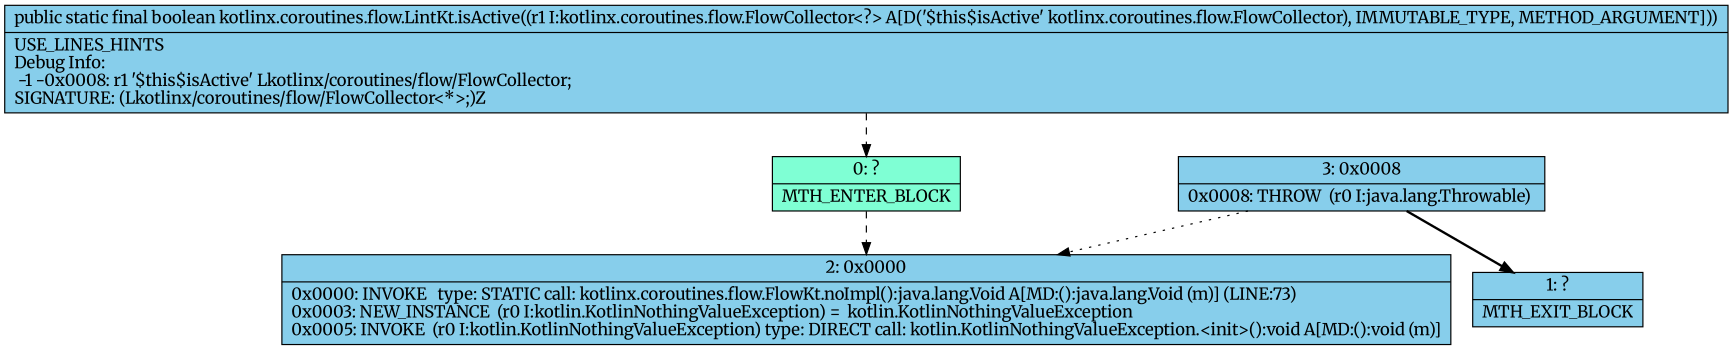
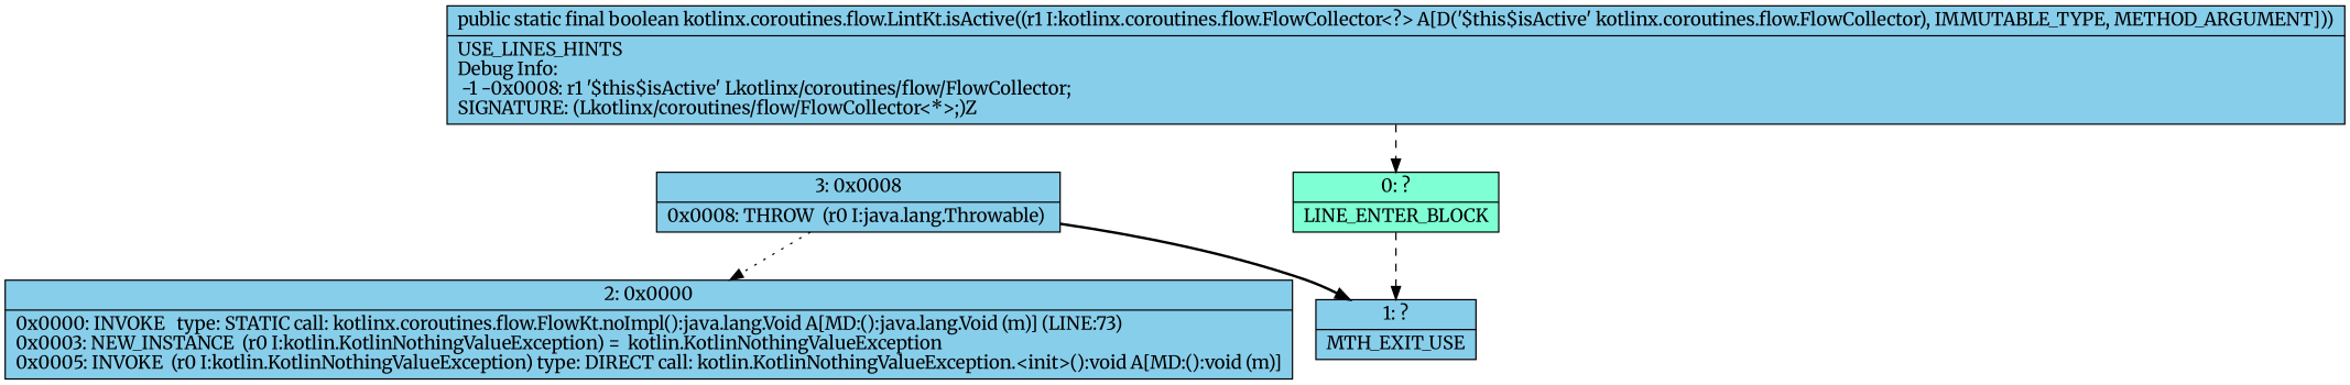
  digraph {
    fontname=Merriweather
    node [fillcolor=skyblue fontname=Merriweather shape=record style=filled]
    edge [fontname=Merriweather style=dashed]
-   n1 [fillcolor=aquamarine label="{0\:\ ?|MTH_ENTER_BLOCK\l}"]
+   n1 [fillcolor=aquamarine label="{0\:\ ?|LINE_ENTER_BLOCK\l}"]
    n2 [label="{2\:\ 0x0000|0x0000: INVOKE   type: STATIC call: kotlinx.coroutines.flow.FlowKt.noImpl():java.lang.Void A[MD:():java.lang.Void (m)] (LINE:73)\l0x0003: NEW_INSTANCE  (r0 I:kotlin.KotlinNothingValueException) =  kotlin.KotlinNothingValueException \l0x0005: INVOKE  (r0 I:kotlin.KotlinNothingValueException) type: DIRECT call: kotlin.KotlinNothingValueException.\<init\>():void A[MD:():void (m)]\l}"]
    n3 [label="{3\:\ 0x0008|0x0008: THROW  (r0 I:java.lang.Throwable) \l}"]
-   n4 [label="{1\:\ ?|MTH_EXIT_BLOCK\l}"]
+   n4 [label="{1\:\ ?|MTH_EXIT_USE\l}"]
    n5 [label="{public static final boolean kotlinx.coroutines.flow.LintKt.isActive((r1 I:kotlinx.coroutines.flow.FlowCollector\<?\> A[D('$this$isActive' kotlinx.coroutines.flow.FlowCollector), IMMUTABLE_TYPE, METHOD_ARGUMENT]))  | USE_LINES_HINTS\lDebug Info:\l  \-1 \-0x0008: r1 '$this$isActive' Lkotlinx\/coroutines\/flow\/FlowCollector;\lSIGNATURE: (Lkotlinx\/coroutines\/flow\/FlowCollector\<*\>;)Z\l}"]
-   n1 -> n2
+   n1 -> n4
    n3 -> n2 [style=dotted]
    n3 -> n4 [style=bold]
    n5 -> n1
  }
